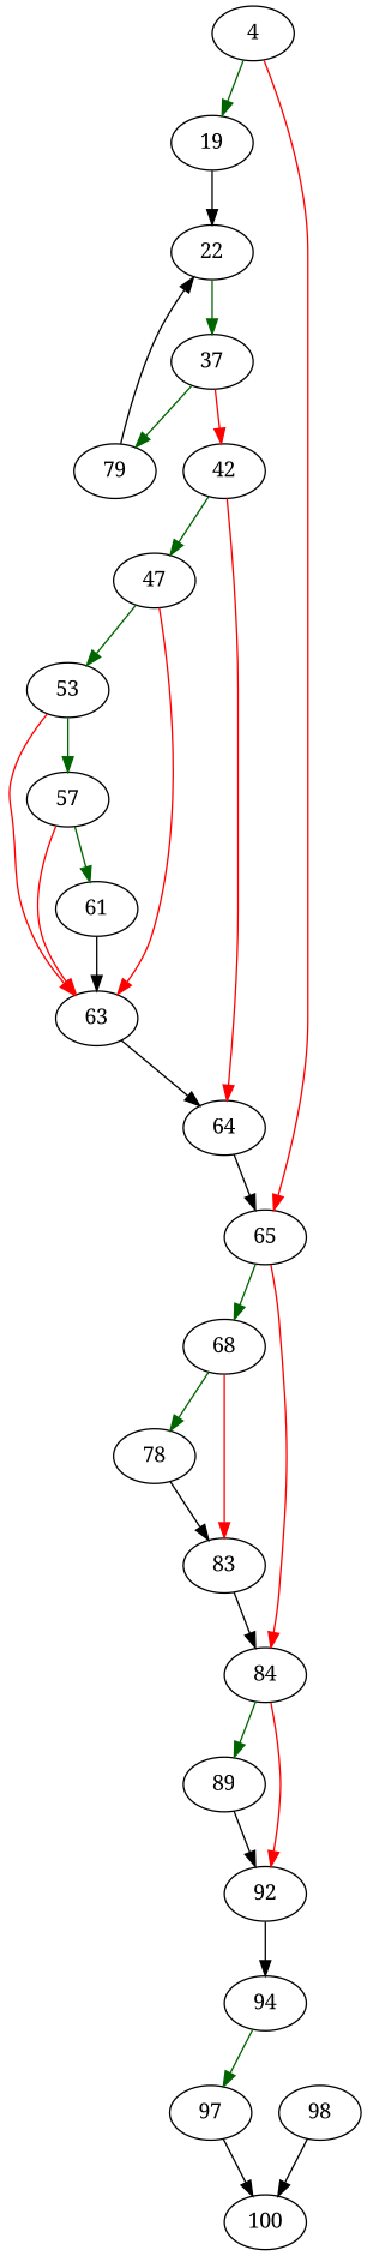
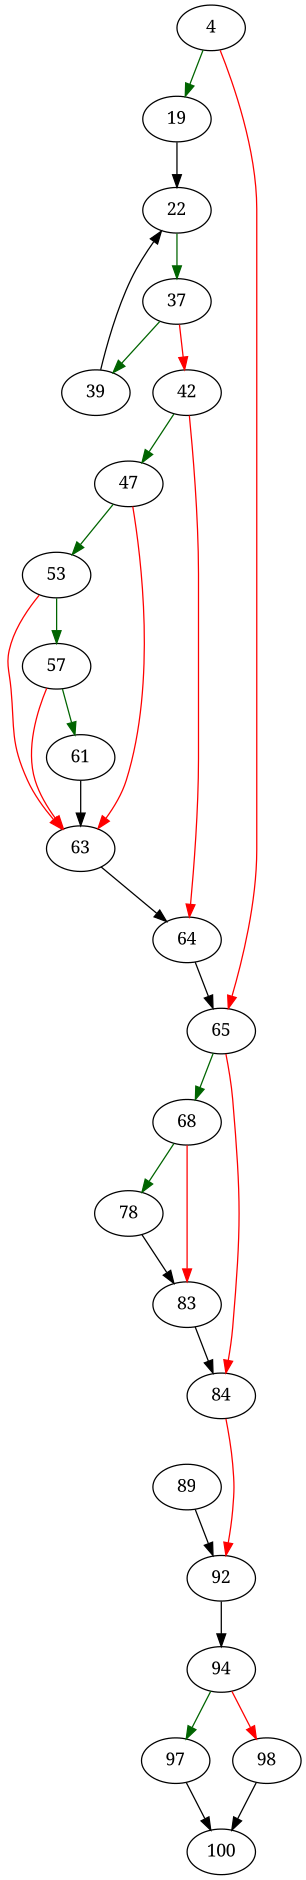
  strict digraph {
    fontname="Noto Serif"
    node [fontname="Noto Serif"]
    edge [fontname="Noto Serif"]
    4 [entry=true]
    19
    65
    22
    68
    84
    37
    78
    83
    89
    92
-   39 [label=79]
+   39
    42
    47
    64
    53
    63
    57
    61
    94
    97
    98
    100
    4 -> 19 [color=darkgreen cond=true]
    4 -> 65 [color=red cond=false]
    19 -> 22
    65 -> 68 [color=darkgreen cond=true]
    65 -> 84 [color=red cond=false]
    22 -> 37 [color=darkgreen cond=true]
    68 -> 78 [color=darkgreen cond=true]
    68 -> 83 [color=red cond=false]
-   84 -> 89 [color=darkgreen cond=true]
    84 -> 92 [color=red cond=false]
    37 -> 39 [color=darkgreen cond=true]
    37 -> 42 [color=red cond=false]
    78 -> 83
    83 -> 84
    89 -> 92
    92 -> 94
    39 -> 22
    42 -> 47 [color=darkgreen cond=true]
    42 -> 64 [color=red cond=false]
    47 -> 53 [color=darkgreen cond=true]
    47 -> 63 [color=red cond=false]
    64 -> 65
    53 -> 63 [color=red cond=false]
    53 -> 57 [color=darkgreen cond=true]
    63 -> 64
    57 -> 63 [color=red cond=false]
    57 -> 61 [color=darkgreen cond=true]
    61 -> 63
    94 -> 97 [color=darkgreen cond=true]
+   94 -> 98 [color=red cond=false]
    97 -> 100
    98 -> 100
  }
